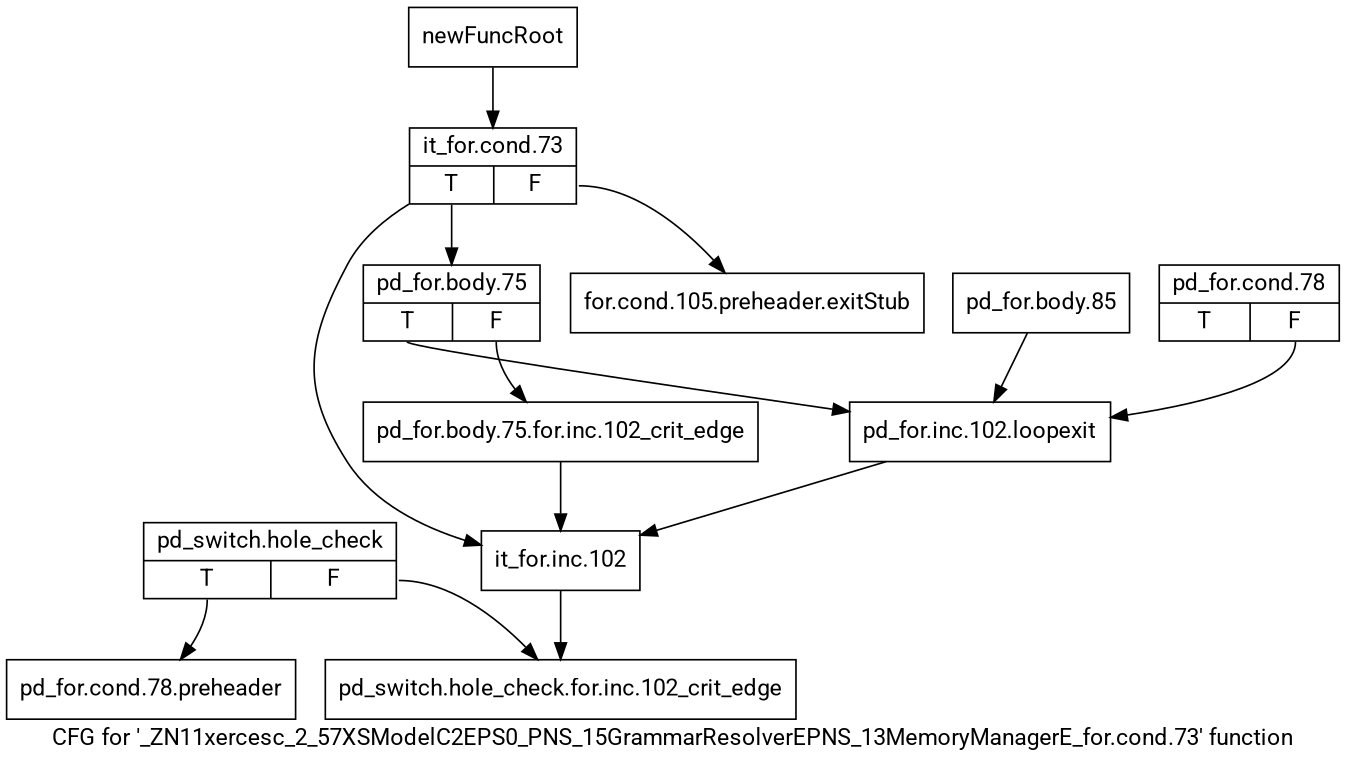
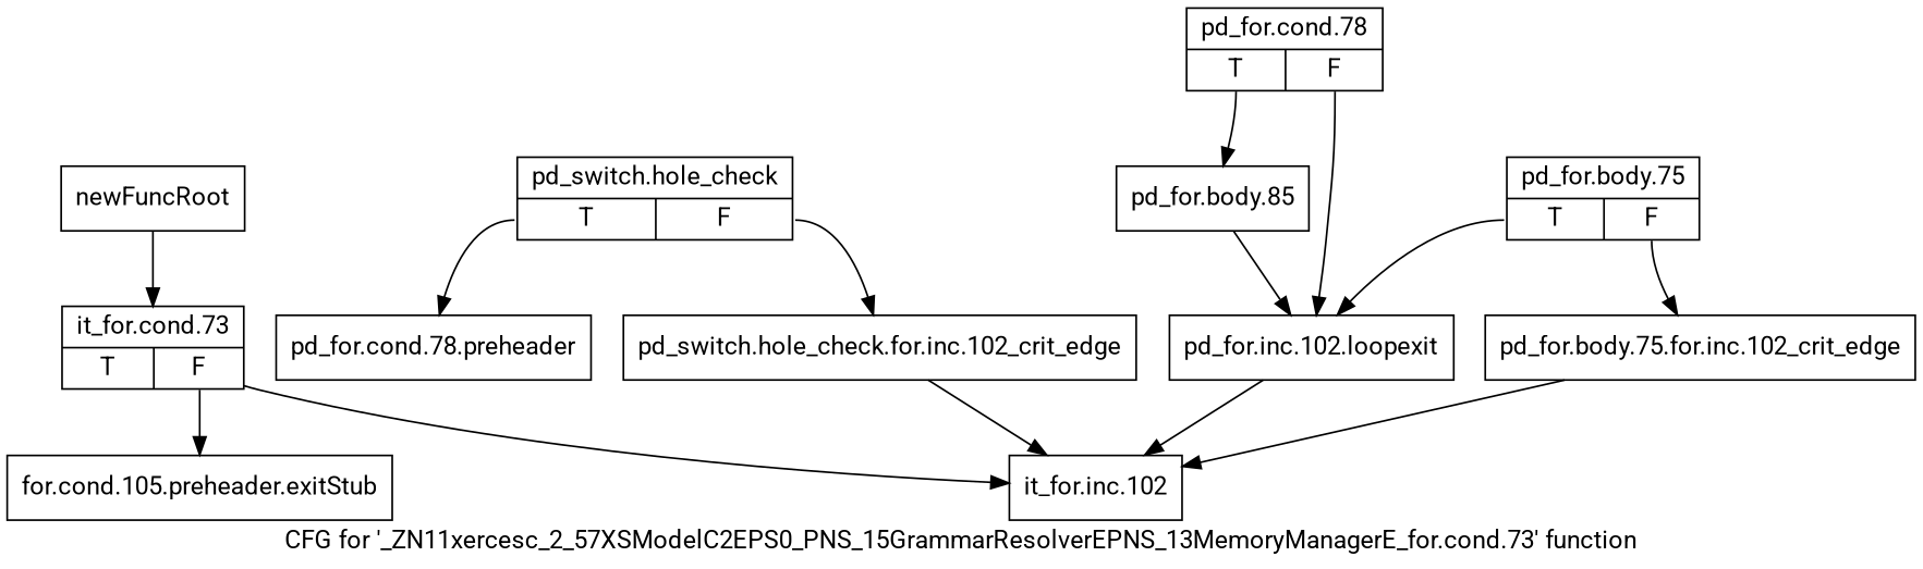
  digraph {
    fontname=Roboto
    label="CFG for '_ZN11xercesc_2_57XSModelC2EPS0_PNS_15GrammarResolverEPNS_13MemoryManagerE_for.cond.73' function"
    node [fontname=Roboto shape=record]
    edge [fontname=Roboto]
    n1 [label="{newFuncRoot}"]
    n2 [label="{it_for.cond.73|{<s0>T|<s1>F}}"]
    n3 [label="{for.cond.105.preheader.exitStub}"]
    n4 [label="{pd_for.body.75|{<s0>T|<s1>F}}"]
    n5 [label="{it_for.inc.102}"]
    n6 [label="{pd_for.body.75.for.inc.102_crit_edge}"]
    n7 [label="{pd_for.inc.102.loopexit}"]
    n8 [label="{pd_switch.hole_check|{<s0>T|<s1>F}}"]
    n9 [label="{pd_for.cond.78.preheader}"]
    n10 [label="{pd_switch.hole_check.for.inc.102_crit_edge}"]
    n11 [label="{pd_for.cond.78|{<s0>T|<s1>F}}"]
    n12 [label="{pd_for.body.85}"]
    n1 -> n2
    n2 -> n3 [tailport=s1]
-   n2 -> n4 [tailport=s0]
    n2 -> n5
    n4 -> n6 [tailport=s1]
    n4 -> n7 [tailport=s0]
    n6 -> n5
    n7 -> n5
    n8 -> n9 [tailport=s0]
    n8 -> n10 [tailport=s1]
-   n5 -> n10
+   n10 -> n5
    n11 -> n7 [tailport=s1]
+   n11 -> n12 [tailport=s0]
    n12 -> n7
  }
